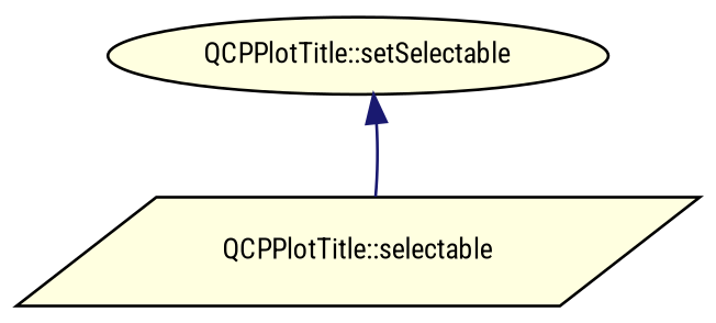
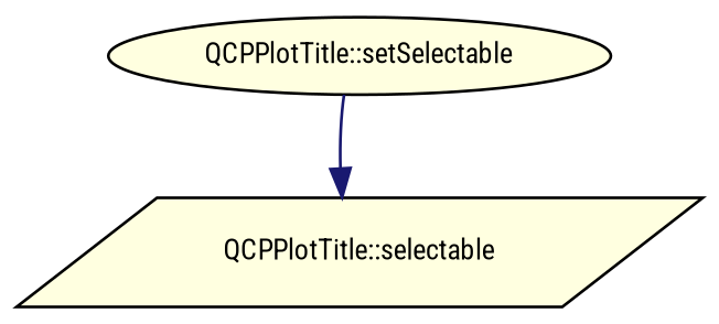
  digraph {
    rankdir=TB
    fontname="Roboto Condensed"
    node [color=black fillcolor=lightyellow fontname="Roboto Condensed" fontsize=10 style=filled]
    n1 [fontcolor=black height=0.2 label="QCPPlotTitle::setSelectable" shape=ellipse width=0.4]
    n2 [height=0.2 label="QCPPlotTitle::selectable" shape=parallelogram width=0.4]
-   n2 -> n1 [color=midnightblue fontname="Roboto Condensed" fontsize=10 labelfontname=Helvetica labelfontsize=10 style=solid]
+   n1 -> n2 [color=midnightblue fontname="Roboto Condensed" fontsize=10 labelfontname=Helvetica labelfontsize=10 style=solid]
  }
